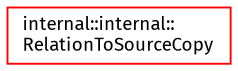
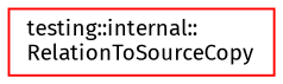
  digraph {
    rankdir=LR
    fontname="Fira Sans"
-   n1 [color=red fillcolor=white fontname="Fira Sans" fontsize=10 height=0.2 label="internal::internal::\lRelationToSourceCopy" shape=box style=filled width=0.4]
+   n1 [color=red fillcolor=white fontname="Fira Sans" fontsize=10 height=0.2 label="testing::internal::\lRelationToSourceCopy" shape=box style=filled width=0.4]
  }
